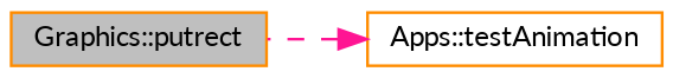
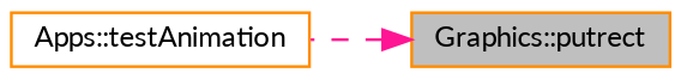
  digraph {
    rankdir=RL
    fontname=Lato
    node [color=darkorange fontname=Lato fontsize=10 shape=record style=filled]
    n1 [fillcolor=grey75 fontcolor=black height=0.2 label="Graphics::putrect" width=0.4]
    n2 [fillcolor=white height=0.2 label="Apps::testAnimation" width=0.4]
-   n2 -> n1 [color=deeppink dir=back fontname=Lato fontsize=10 labelfontname=Helvetica labelfontsize=10 style=dashed]
+   n1 -> n2 [color=deeppink dir=back fontname=Lato fontsize=10 labelfontname=Helvetica labelfontsize=10 style=dashed]
  }
